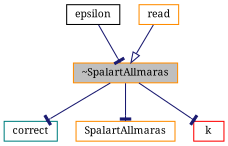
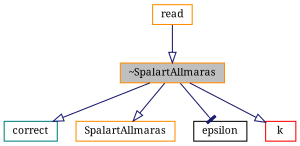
  digraph {
    fontname="Noto Serif"
    rankdir=TB
    node [color=darkorange fontname="Noto Serif" fontsize=10 shape=record]
    edge [arrowhead=tee color=midnightblue fontname="Noto Serif" fontsize=10 labelfontname=Helvetica labelfontsize=10 style=solid]
    n1 [fillcolor=grey75 fontcolor=black height=0.2 label="~SpalartAllmaras" style=filled width=0.4]
    n2 [color=teal height=0.2 label=correct width=0.4]
    n3 [height=0.2 label=SpalartAllmaras width=0.4]
    n4 [color=black height=0.2 label=epsilon width=0.4]
    n5 [color=red height=0.2 label=k width=0.4]
    n6 [height=0.2 label=read width=0.4]
-   n1 -> n2
-   n1 -> n3
-   n4 -> n1
-   n1 -> n5
+   n1 -> n2 [arrowhead=onormal]
+   n1 -> n3 [arrowhead=onormal]
+   n1 -> n4
+   n1 -> n5 [arrowhead=onormal]
    n6 -> n1 [arrowhead=onormal]
  }
